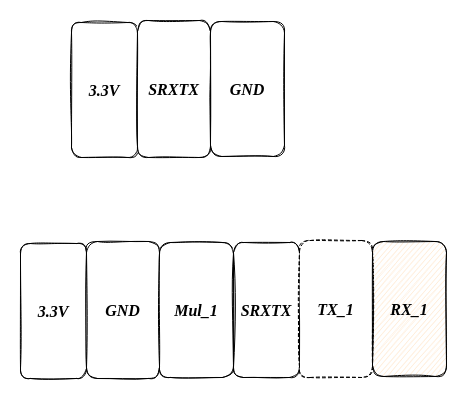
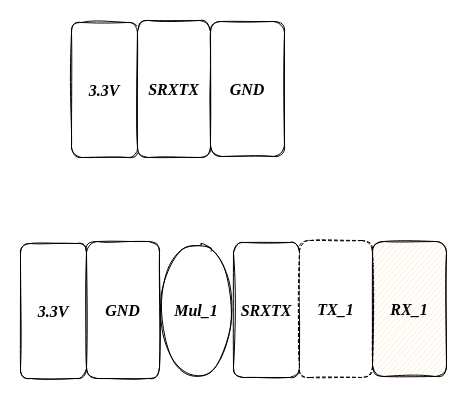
  <mxCell id="0" />
  <mxCell id="1" parent="0" />
  <mxCell id="2" value="&lt;font style=&quot;font-size: 16px&quot; face=&quot;Comic Sans MS&quot;&gt;&lt;b&gt;&lt;i&gt;3.3V&lt;/i&gt;&lt;/b&gt;&lt;/font&gt;" style="rounded=1;whiteSpace=wrap;html=1;sketch=1;fontFamily=MV Boid;" vertex="1" parent="1"><mxGeometry x="71" y="22" width="66" height="135" as="geometry" /></mxCell>
  <mxCell id="3" value="&lt;font face=&quot;Comic Sans MS&quot;&gt;&lt;span style=&quot;font-size: 16px&quot;&gt;&lt;b&gt;&lt;i&gt;SRXTX&lt;/i&gt;&lt;/b&gt;&lt;/span&gt;&lt;/font&gt;" style="rounded=1;whiteSpace=wrap;html=1;sketch=1;fontFamily=MV Boid;" vertex="1" parent="1"><mxGeometry x="137" y="20" width="73" height="137" as="geometry" /></mxCell>
  <mxCell id="4" value="&lt;font face=&quot;Comic Sans MS&quot;&gt;&lt;span style=&quot;font-size: 16px&quot;&gt;&lt;b&gt;&lt;i&gt;GND&lt;/i&gt;&lt;/b&gt;&lt;/span&gt;&lt;/font&gt;" style="rounded=1;whiteSpace=wrap;html=1;sketch=1;fontFamily=MV Boid;" vertex="1" parent="1"><mxGeometry x="210" y="21" width="74" height="135" as="geometry" /></mxCell>
  <mxCell id="5" value="&lt;font style=&quot;font-size: 16px&quot; face=&quot;Comic Sans MS&quot;&gt;&lt;b&gt;&lt;i&gt;3.3V&lt;/i&gt;&lt;/b&gt;&lt;/font&gt;" style="rounded=1;whiteSpace=wrap;html=1;sketch=1;fontFamily=MV Boid;" vertex="1" parent="1"><mxGeometry x="20" y="243" width="66" height="135" as="geometry" /></mxCell>
  <mxCell id="6" value="&lt;font face=&quot;Comic Sans MS&quot;&gt;&lt;span style=&quot;font-size: 16px&quot;&gt;&lt;b&gt;&lt;i&gt;GND&lt;/i&gt;&lt;/b&gt;&lt;/span&gt;&lt;/font&gt;" style="rounded=1;whiteSpace=wrap;html=1;sketch=1;fontFamily=MV Boid;" vertex="1" parent="1"><mxGeometry x="86" y="241" width="73" height="137" as="geometry" /></mxCell>
- <mxCell id="7" value="&lt;font face=&quot;Comic Sans MS&quot;&gt;&lt;span style=&quot;font-size: 16px&quot;&gt;&lt;b&gt;&lt;i&gt;Mul_1&lt;/i&gt;&lt;/b&gt;&lt;/span&gt;&lt;/font&gt;" style="rounded=1;whiteSpace=wrap;html=1;sketch=1;fontFamily=MV Boid;" vertex="1" parent="1"><mxGeometry x="159" y="242" width="74" height="135" as="geometry" /></mxCell>
+ <mxCell id="7" value="&lt;font face=&quot;Comic Sans MS&quot;&gt;&lt;span style=&quot;font-size: 16px&quot;&gt;&lt;b&gt;&lt;i&gt;Mul_1&lt;/i&gt;&lt;/b&gt;&lt;/span&gt;&lt;/font&gt;" style="ellipse;whiteSpace=wrap;html=1;sketch=1;fontFamily=MV Boid;" vertex="1" parent="1"><mxGeometry x="159" y="242" width="74" height="135" as="geometry" /></mxCell>
  <mxCell id="8" value="&lt;font style=&quot;font-size: 16px&quot; face=&quot;Comic Sans MS&quot;&gt;&lt;b&gt;&lt;i&gt;SRXTX&lt;/i&gt;&lt;/b&gt;&lt;/font&gt;" style="rounded=1;whiteSpace=wrap;html=1;sketch=1;fontFamily=MV Boid;" vertex="1" parent="1"><mxGeometry x="233" y="242" width="66" height="135" as="geometry" /></mxCell>
  <mxCell id="9" value="&lt;font face=&quot;Comic Sans MS&quot;&gt;&lt;span style=&quot;font-size: 16px&quot;&gt;&lt;b&gt;&lt;i&gt;TX_1&lt;/i&gt;&lt;/b&gt;&lt;/span&gt;&lt;/font&gt;" style="rounded=1;whiteSpace=wrap;html=1;sketch=1;fontFamily=MV Boid;dashed=1;" vertex="1" parent="1"><mxGeometry x="299" y="240" width="73" height="137" as="geometry" /></mxCell>
  <mxCell id="10" value="&lt;font face=&quot;Comic Sans MS&quot;&gt;&lt;span style=&quot;font-size: 16px&quot;&gt;&lt;b&gt;&lt;i&gt;RX_1&lt;/i&gt;&lt;/b&gt;&lt;/span&gt;&lt;/font&gt;" style="rounded=1;whiteSpace=wrap;html=1;sketch=1;fontFamily=MV Boid;fillColor=#ffe6cc;" vertex="1" parent="1"><mxGeometry x="372" y="241" width="74" height="135" as="geometry" /></mxCell>
